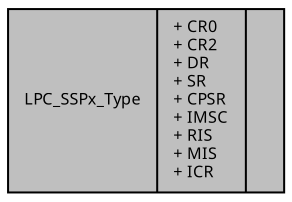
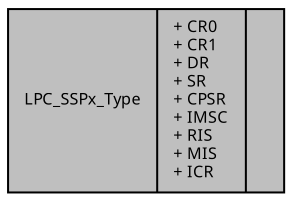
  digraph {
    rankdir=LR
-   n1 [color=black fillcolor=grey75 fontcolor=black fontname=Sans fontsize=8 height=0.2 label="{LPC_SSPx_Type\n|+ CR0\l+ CR2\l+ DR\l+ SR\l+ CPSR\l+ IMSC\l+ RIS\l+ MIS\l+ ICR\l|}" shape=record style=filled width=0.4]
+   n1 [color=black fillcolor=grey75 fontcolor=black fontname=Sans fontsize=8 height=0.2 label="{LPC_SSPx_Type\n|+ CR0\l+ CR1\l+ DR\l+ SR\l+ CPSR\l+ IMSC\l+ RIS\l+ MIS\l+ ICR\l|}" shape=record style=filled width=0.4]
  }
